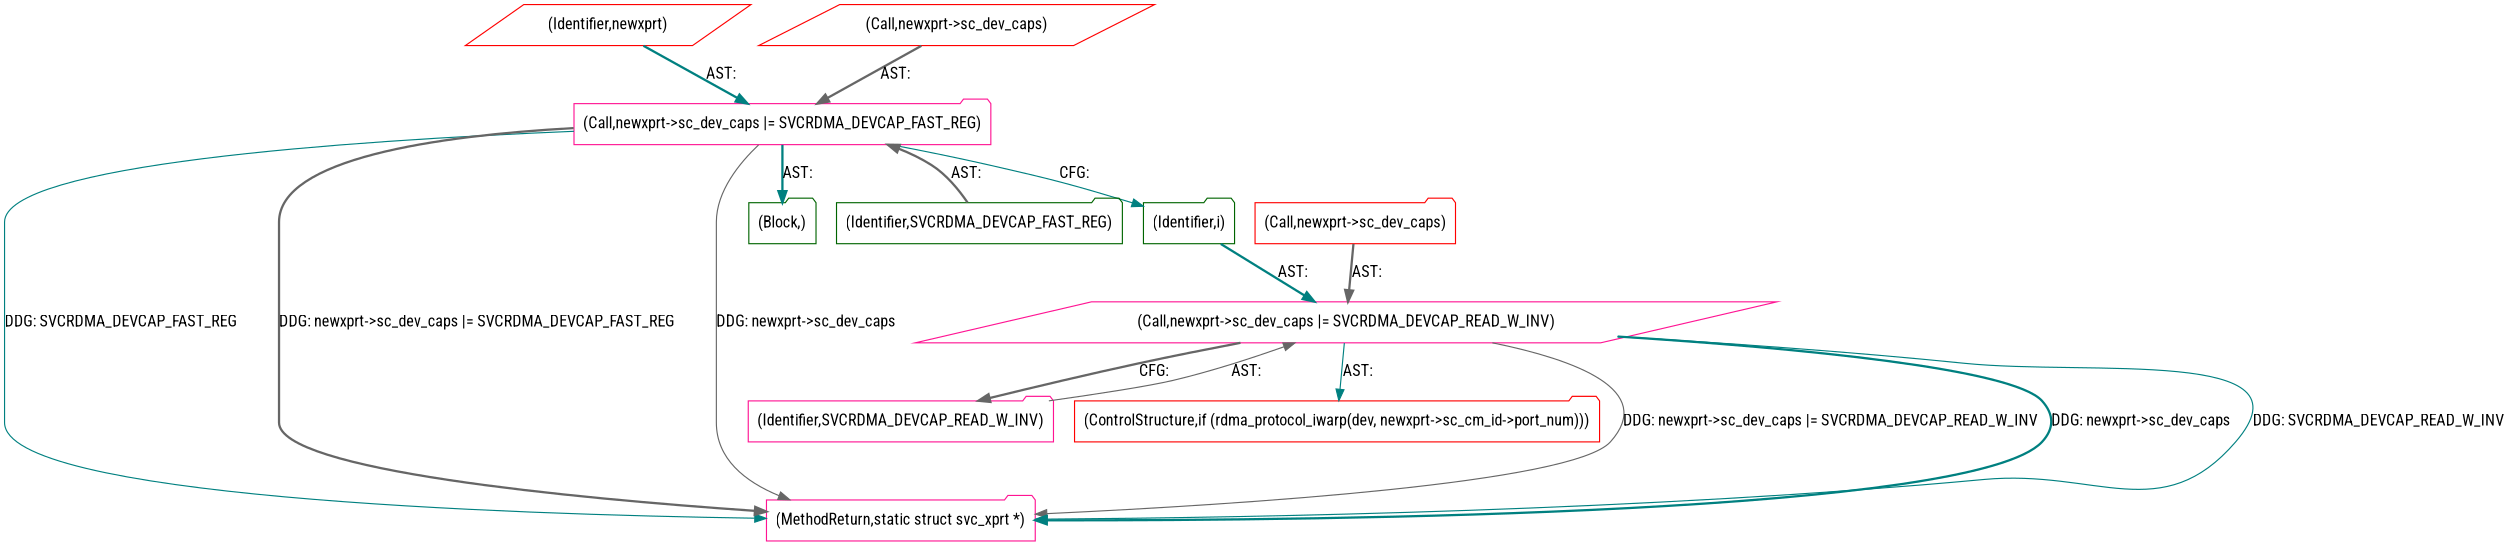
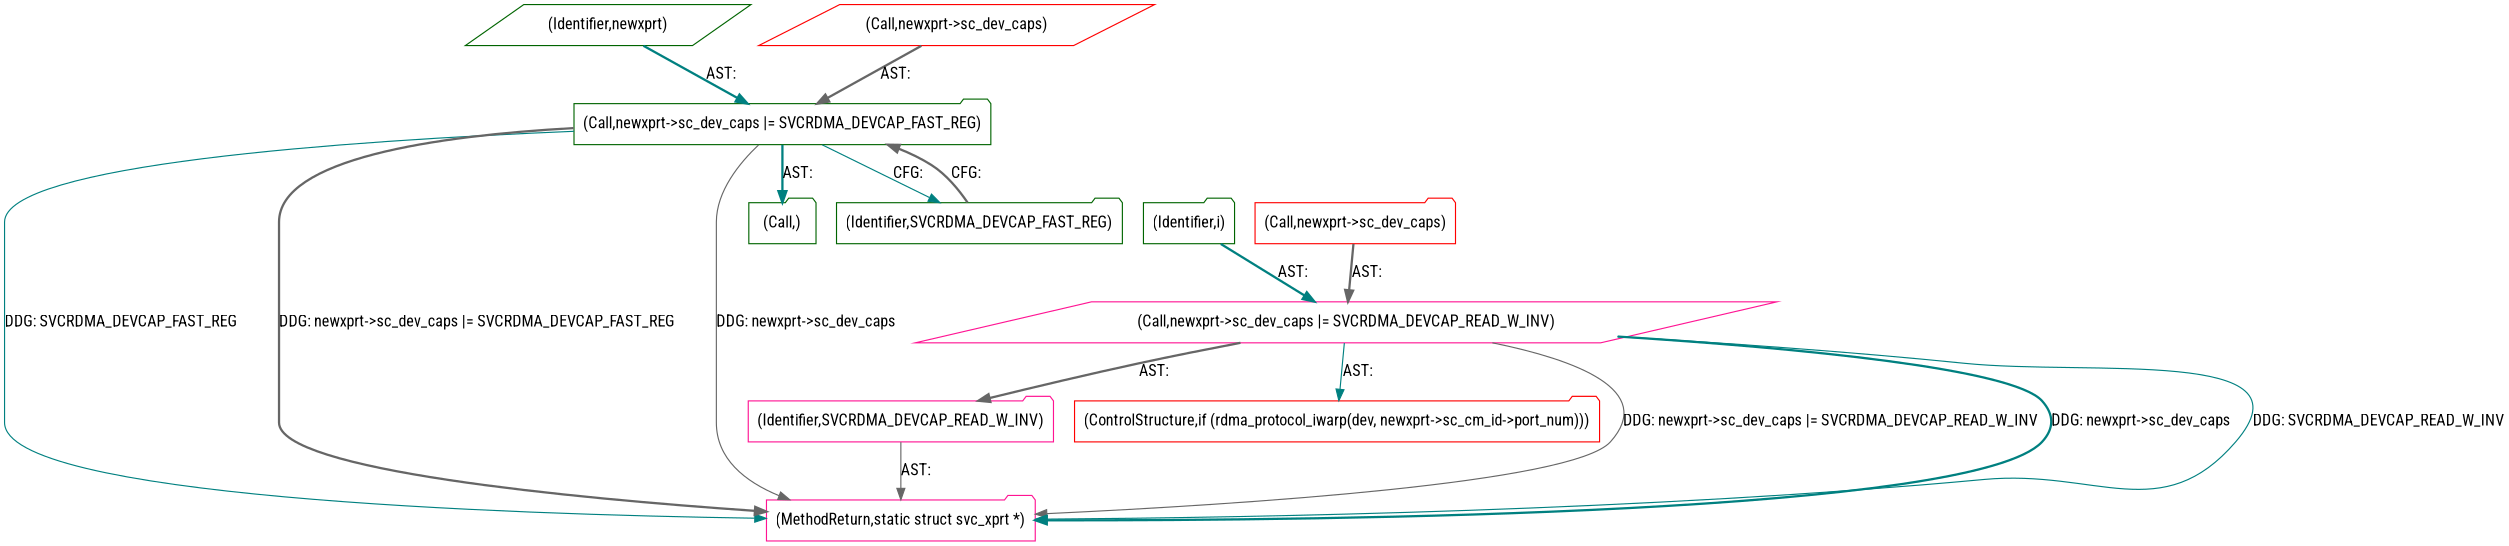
  digraph {
    fontname="Roboto Condensed"
    node [color=red fontname="Roboto Condensed" shape=folder]
    edge [color=gray40 fontname="Roboto Condensed" style=bold]
    n1 [color=deeppink label="(Call,newxprt->sc_dev_caps |= SVCRDMA_DEVCAP_READ_W_INV)" shape=parallelogram]
    n2 [color=deeppink label="(Identifier,SVCRDMA_DEVCAP_READ_W_INV)"]
    n3 [label="(ControlStructure,if (rdma_protocol_iwarp(dev, newxprt->sc_cm_id->port_num)))"]
    n4 [color=deeppink label="(MethodReturn,static struct svc_xprt *)"]
-   n5 [color=deeppink label="(Call,newxprt->sc_dev_caps |= SVCRDMA_DEVCAP_FAST_REG)"]
-   n6 [color=darkgreen label="(Block,)"]
+   n5 [color=darkgreen label="(Call,newxprt->sc_dev_caps |= SVCRDMA_DEVCAP_FAST_REG)"]
+   n6 [color=darkgreen label="(Call,)"]
    n7 [color=darkgreen label="(Identifier,SVCRDMA_DEVCAP_FAST_REG)"]
-   n8 [label="(Identifier,newxprt)" shape=parallelogram]
+   n8 [color=darkgreen label="(Identifier,newxprt)" shape=parallelogram]
    n9 [label="(Call,newxprt->sc_dev_caps)"]
    n10 [color=darkgreen label="(Identifier,i)"]
    n11 [label="(Call,newxprt->sc_dev_caps)" shape=parallelogram]
-   n1 -> n2 [label="CFG: "]
+   n1 -> n2 [label="AST: "]
    n1 -> n3 [color=teal label="AST: " style=solid]
    n1 -> n4 [label="DDG: newxprt->sc_dev_caps |= SVCRDMA_DEVCAP_READ_W_INV" style=solid]
    n1 -> n4 [color=teal label="DDG: newxprt->sc_dev_caps"]
    n1 -> n4 [color=teal label="DDG: SVCRDMA_DEVCAP_READ_W_INV" style=solid]
-   n2 -> n1 [label="AST: " style=solid]
+   n2 -> n4 [label="AST: " style=solid]
    n5 -> n4 [color=teal label="DDG: SVCRDMA_DEVCAP_FAST_REG" style=solid]
    n5 -> n4 [label="DDG: newxprt->sc_dev_caps |= SVCRDMA_DEVCAP_FAST_REG"]
    n5 -> n4 [label="DDG: newxprt->sc_dev_caps" style=solid]
    n5 -> n6 [color=teal label="AST: "]
-   n5 -> n10 [color=teal label="CFG: " style=solid]
-   n7 -> n5 [label="AST: "]
+   n5 -> n7 [color=teal label="CFG: " style=solid]
+   n7 -> n5 [label="CFG: "]
    n8 -> n5 [color=teal label="AST: "]
    n9 -> n1 [label="AST: "]
    n10 -> n1 [color=teal label="AST: "]
    n11 -> n5 [label="AST: "]
  }
